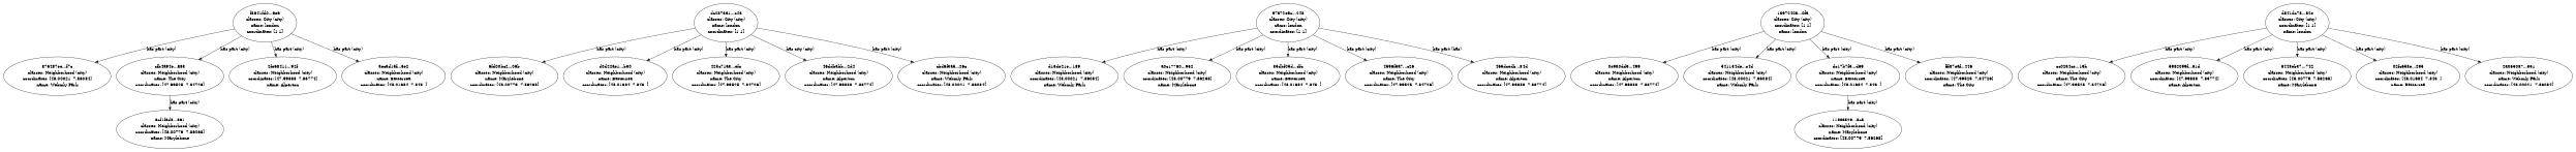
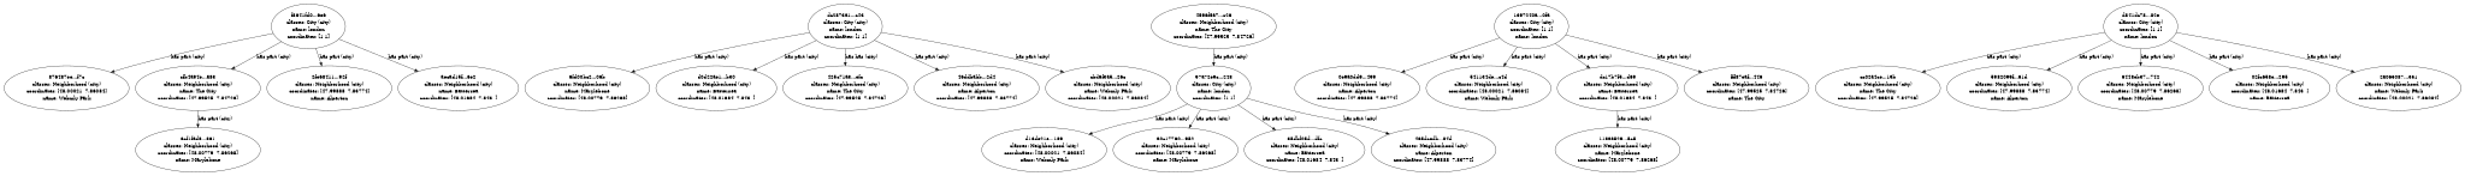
  digraph {
    n1 [label=<<TABLE BORDER='0' CELLBORDER='0'><TR><TD>f8641fd0...6e6</TD></TR><TR ALIGN='left'><TD>classes: City (city)</TD></TR><TR ALIGN='left'><TD>name: london</TD></TR><TR ALIGN='left'><TD>coordinates: [1 1]</TD></TR></TABLE>>]
    n2 [label=<<TABLE BORDER='0' CELLBORDER='0'><TR><TD>876487ee...f7c</TD></TR><TR ALIGN='left'><TD>classes: Neighborhood (city)</TD></TR><TR ALIGN='left'><TD>coordinates: [48.00021  7.86084]</TD></TR><TR ALIGN='left'><TD>name: Webmly Park</TD></TR></TABLE>>]
    n3 [label=<<TABLE BORDER='0' CELLBORDER='0'><TR><TD>cfb4a94e...a83</TD></TR><TR ALIGN='left'><TD>classes: Neighborhood (city)</TD></TR><TR ALIGN='left'><TD>name: The City</TD></TR><TR ALIGN='left'><TD>coordinates: [47.99525  7.84726]</TD></TR></TABLE>>]
    n4 [label=<<TABLE BORDER='0' CELLBORDER='0'><TR><TD>2fe68411...92f</TD></TR><TR ALIGN='left'><TD>classes: Neighborhood (city)</TD></TR><TR ALIGN='left'><TD>coordinates: [47.99888  7.83774]</TD></TR><TR ALIGN='left'><TD>name: Alperton</TD></TR></TABLE>>]
    n5 [label=<<TABLE BORDER='0' CELLBORDER='0'><TR><TD>aecad15f...6e2</TD></TR><TR ALIGN='left'><TD>classes: Neighborhood (city)</TD></TR><TR ALIGN='left'><TD>name: Battersea</TD></TR><TR ALIGN='left'><TD>coordinates: [48.01684  7.843  ]</TD></TR></TABLE>>]
    n6 [label=<<TABLE BORDER='0' CELLBORDER='0'><TR><TD>6cf1fad8...861</TD></TR><TR ALIGN='left'><TD>classes: Neighborhood (city)</TD></TR><TR ALIGN='left'><TD>coordinates: [48.00779  7.86268]</TD></TR><TR ALIGN='left'><TD>name: Marylebone</TD></TR></TABLE>>]
    n7 [label=<<TABLE BORDER='0' CELLBORDER='0'><TR><TD>6fd00bc2...06b</TD></TR><TR ALIGN='left'><TD>classes: Neighborhood (city)</TD></TR><TR ALIGN='left'><TD>name: Marylebone</TD></TR><TR ALIGN='left'><TD>coordinates: [48.00779  7.86268]</TD></TR></TABLE>>]
    n8 [label=<<TABLE BORDER='0' CELLBORDER='0'><TR><TD>d13de21e...189</TD></TR><TR ALIGN='left'><TD>classes: Neighborhood (city)</TD></TR><TR ALIGN='left'><TD>coordinates: [48.00021  7.86084]</TD></TR><TR ALIGN='left'><TD>name: Webmly Park</TD></TR></TABLE>>]
    n9 [label=<<TABLE BORDER='0' CELLBORDER='0'><TR><TD>1397240a...0fa</TD></TR><TR ALIGN='left'><TD>classes: City (city)</TD></TR><TR ALIGN='left'><TD>coordinates: [1 1]</TD></TR><TR ALIGN='left'><TD>name: london</TD></TR></TABLE>>]
    n10 [label=<<TABLE BORDER='0' CELLBORDER='0'><TR><TD>0e9a0dd9...499</TD></TR><TR ALIGN='left'><TD>classes: Neighborhood (city)</TD></TR><TR ALIGN='left'><TD>name: Alperton</TD></TR><TR ALIGN='left'><TD>coordinates: [47.99888  7.83774]</TD></TR></TABLE>>]
    n11 [label=<<TABLE BORDER='0' CELLBORDER='0'><TR><TD>541134de...c4d</TD></TR><TR ALIGN='left'><TD>classes: Neighborhood (city)</TD></TR><TR ALIGN='left'><TD>coordinates: [48.00021  7.86084]</TD></TR><TR ALIGN='left'><TD>name: Webmly Park</TD></TR></TABLE>>]
    n12 [label=<<TABLE BORDER='0' CELLBORDER='0'><TR><TD>dc17b7f5...d69</TD></TR><TR ALIGN='left'><TD>classes: Neighborhood (city)</TD></TR><TR ALIGN='left'><TD>name: Battersea</TD></TR><TR ALIGN='left'><TD>coordinates: [48.01684  7.843  ]</TD></TR></TABLE>>]
    n13 [label=<<TABLE BORDER='0' CELLBORDER='0'><TR><TD>fff87eaf...446</TD></TR><TR ALIGN='left'><TD>classes: Neighborhood (city)</TD></TR><TR ALIGN='left'><TD>coordinates: [47.99525  7.84726]</TD></TR><TR ALIGN='left'><TD>name: The City</TD></TR></TABLE>>]
    n14 [label=<<TABLE BORDER='0' CELLBORDER='0'><TR><TD>118aa529...5c5</TD></TR><TR ALIGN='left'><TD>classes: Neighborhood (city)</TD></TR><TR ALIGN='left'><TD>name: Marylebone</TD></TR><TR ALIGN='left'><TD>coordinates: [48.00779  7.86268]</TD></TR></TABLE>>]
    n15 [label=<<TABLE BORDER='0' CELLBORDER='0'><TR><TD>cc02a4ce...19b</TD></TR><TR ALIGN='left'><TD>classes: Neighborhood (city)</TD></TR><TR ALIGN='left'><TD>name: The City</TD></TR><TR ALIGN='left'><TD>coordinates: [47.99525  7.84726]</TD></TR></TABLE>>]
    n16 [label=<<TABLE BORDER='0' CELLBORDER='0'><TR><TD>a0c17760...952</TD></TR><TR ALIGN='left'><TD>classes: Neighborhood (city)</TD></TR><TR ALIGN='left'><TD>coordinates: [48.00779  7.86268]</TD></TR><TR ALIGN='left'><TD>name: Marylebone</TD></TR></TABLE>>]
    n17 [label=<<TABLE BORDER='0' CELLBORDER='0'><TR><TD>d0d22ae1...b30</TD></TR><TR ALIGN='left'><TD>classes: Neighborhood (city)</TD></TR><TR ALIGN='left'><TD>name: Battersea</TD></TR><TR ALIGN='left'><TD>coordinates: [48.01684  7.843  ]</TD></TR></TABLE>>]
    n18 [label=<<TABLE BORDER='0' CELLBORDER='0'><TR><TD>425c71a3...efc</TD></TR><TR ALIGN='left'><TD>classes: Neighborhood (city)</TD></TR><TR ALIGN='left'><TD>name: The City</TD></TR><TR ALIGN='left'><TD>coordinates: [47.99525  7.84726]</TD></TR></TABLE>>]
    n19 [label=<<TABLE BORDER='0' CELLBORDER='0'><TR><TD>5982099f...61d</TD></TR><TR ALIGN='left'><TD>classes: Neighborhood (city)</TD></TR><TR ALIGN='left'><TD>coordinates: [47.99888  7.83774]</TD></TR><TR ALIGN='left'><TD>name: Alperton</TD></TR></TABLE>>]
    n20 [label=<<TABLE BORDER='0' CELLBORDER='0'><TR><TD>46ddbabb...2d4</TD></TR><TR ALIGN='left'><TD>classes: Neighborhood (city)</TD></TR><TR ALIGN='left'><TD>name: Alperton</TD></TR><TR ALIGN='left'><TD>coordinates: [47.99888  7.83774]</TD></TR></TABLE>>]
    n21 [label=<<TABLE BORDER='0' CELLBORDER='0'><TR><TD>35dbf05d...dfc</TD></TR><TR ALIGN='left'><TD>classes: Neighborhood (city)</TD></TR><TR ALIGN='left'><TD>name: Battersea</TD></TR><TR ALIGN='left'><TD>coordinates: [48.01684  7.843  ]</TD></TR></TABLE>>]
    n22 [label=<<TABLE BORDER='0' CELLBORDER='0'><TR><TD>4596f5a7...c26</TD></TR><TR ALIGN='left'><TD>classes: Neighborhood (city)</TD></TR><TR ALIGN='left'><TD>name: The City</TD></TR><TR ALIGN='left'><TD>coordinates: [47.99525  7.84726]</TD></TR></TABLE>>]
    n23 [label=<<TABLE BORDER='0' CELLBORDER='0'><TR><TD>6448eb37...742</TD></TR><TR ALIGN='left'><TD>classes: Neighborhood (city)</TD></TR><TR ALIGN='left'><TD>coordinates: [48.00779  7.86268]</TD></TR><TR ALIGN='left'><TD>name: Marylebone</TD></TR></TABLE>>]
    n24 [label=<<TABLE BORDER='0' CELLBORDER='0'><TR><TD>cbd6f3a5...26c</TD></TR><TR ALIGN='left'><TD>classes: Neighborhood (city)</TD></TR><TR ALIGN='left'><TD>name: Webmly Park</TD></TR><TR ALIGN='left'><TD>coordinates: [48.00021  7.86084]</TD></TR></TABLE>>]
    n25 [label=<<TABLE BORDER='0' CELLBORDER='0'><TR><TD>02fc658e...295</TD></TR><TR ALIGN='left'><TD>classes: Neighborhood (city)</TD></TR><TR ALIGN='left'><TD>coordinates: [48.01684  7.843  ]</TD></TR><TR ALIGN='left'><TD>name: Battersea</TD></TR></TABLE>>]
    n26 [label=<<TABLE BORDER='0' CELLBORDER='0'><TR><TD>97a72e9c...248</TD></TR><TR ALIGN='left'><TD>classes: City (city)</TD></TR><TR ALIGN='left'><TD>name: london</TD></TR><TR ALIGN='left'><TD>coordinates: [1 1]</TD></TR></TABLE>>]
    n27 [label=<<TABLE BORDER='0' CELLBORDER='0'><TR><TD>465dcedb...84d</TD></TR><TR ALIGN='left'><TD>classes: Neighborhood (city)</TD></TR><TR ALIGN='left'><TD>name: Alperton</TD></TR><TR ALIGN='left'><TD>coordinates: [47.99888  7.83774]</TD></TR></TABLE>>]
    n28 [label=<<TABLE BORDER='0' CELLBORDER='0'><TR><TD>2a065087...351</TD></TR><TR ALIGN='left'><TD>classes: Neighborhood (city)</TD></TR><TR ALIGN='left'><TD>name: Webmly Park</TD></TR><TR ALIGN='left'><TD>coordinates: [48.00021  7.86084]</TD></TR></TABLE>>]
    n29 [label=<<TABLE BORDER='0' CELLBORDER='0'><TR><TD>d841dc78...82e</TD></TR><TR ALIGN='left'><TD>classes: City (city)</TD></TR><TR ALIGN='left'><TD>coordinates: [1 1]</TD></TR><TR ALIGN='left'><TD>name: london</TD></TR></TABLE>>]
    n30 [label=<<TABLE BORDER='0' CELLBORDER='0'><TR><TD>dc2873a1...c43</TD></TR><TR ALIGN='left'><TD>classes: City (city)</TD></TR><TR ALIGN='left'><TD>name: london</TD></TR><TR ALIGN='left'><TD>coordinates: [1 1]</TD></TR></TABLE>>]
    n1 -> n2 [label="has part (city)"]
    n1 -> n3 [label="has part (city)"]
    n1 -> n4 [label="has part (city)"]
    n1 -> n5 [label="has part (city)"]
    n3 -> n6 [label="has part (city)"]
    n9 -> n10 [label="has part (city)"]
    n9 -> n11 [label="has part (city)"]
    n9 -> n12 [label="has part (city)"]
    n9 -> n13 [label="has part (city)"]
    n12 -> n14 [label="has part (city)"]
    n26 -> n8 [label="has part (city)"]
    n26 -> n16 [label="has part (city)"]
    n26 -> n21 [label="has part (city)"]
-   n26 -> n22 [label="has part (city)"]
-   n26 -> n27 [label="has part (has)"]
+   n22 -> n26 [label="has part (city)"]
+   n26 -> n27 [label="has part (city)"]
    n29 -> n15 [label="has part (city)"]
    n29 -> n19 [label="has part (city)"]
    n29 -> n23 [label="has part (city)"]
    n29 -> n25 [label="has part (city)"]
    n29 -> n28 [label="has part (city)"]
    n30 -> n7 [label="has part (city)"]
    n30 -> n17 [label="has part (city)"]
-   n30 -> n18 [label="has part (city)"]
-   n30 -> n20 [label="has city (city)"]
+   n30 -> n18 [label="has has (city)"]
+   n30 -> n20 [label="has part (city)"]
    n30 -> n24 [label="has part (city)"]
  }
